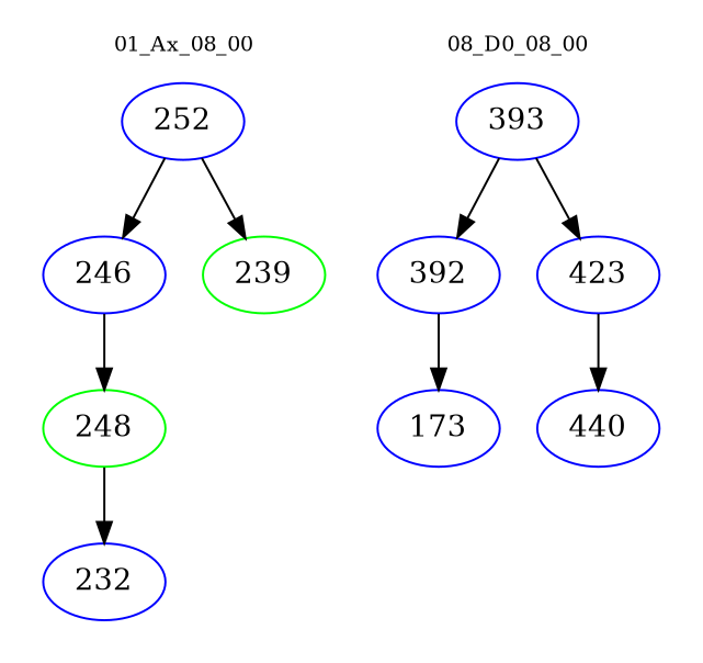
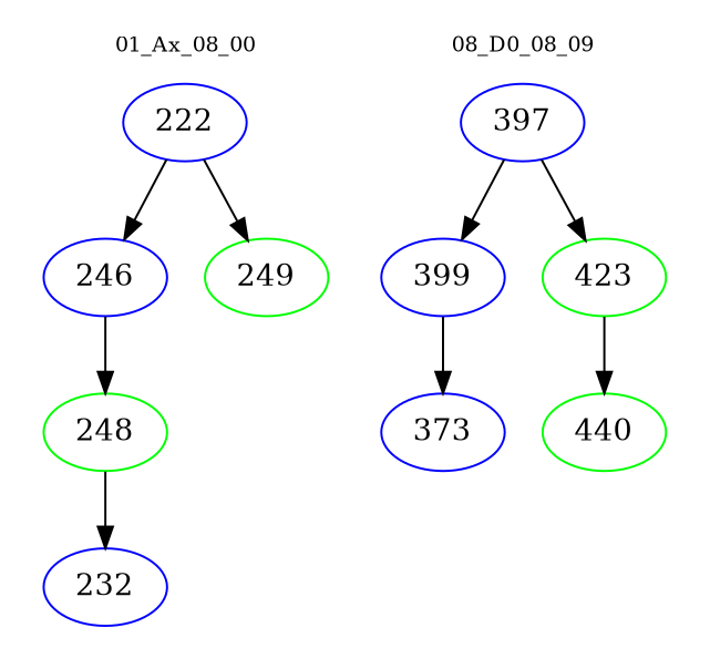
  digraph {
    node [color=blue]
    edge [color=black]
    n1 [label=246]
    n2 [color=green label=248]
-   n3 [label=252]
+   n3 [label=222]
    n4 [label=232]
-   n5 [color=green label=239]
-   n6 [label=393]
-   n7 [label=392]
-   n8 [label=423]
-   n9 [label=173]
-   n10 [label=440]
+   n5 [color=green label=249]
+   n6 [label=397]
+   n7 [label=399]
+   n8 [color=green label=423]
+   n9 [label=373]
+   n10 [color=green label=440]
    subgraph cluster_1 {
      color=white
      fontsize=10
      label="01_Ax_08_00"
      n1
      n2
      n3
      n4
      n5
    }
    subgraph cluster_2 {
      color=white
      fontsize=10
-     label="08_D0_08_00"
+     label="08_D0_08_09"
      n6
      n7
      n8
      n9
      n10
    }
    n1 -> n2
    n2 -> n4
    n3 -> n1
    n3 -> n5
    n6 -> n7
    n6 -> n8
    n7 -> n9
    n8 -> n10
  }
